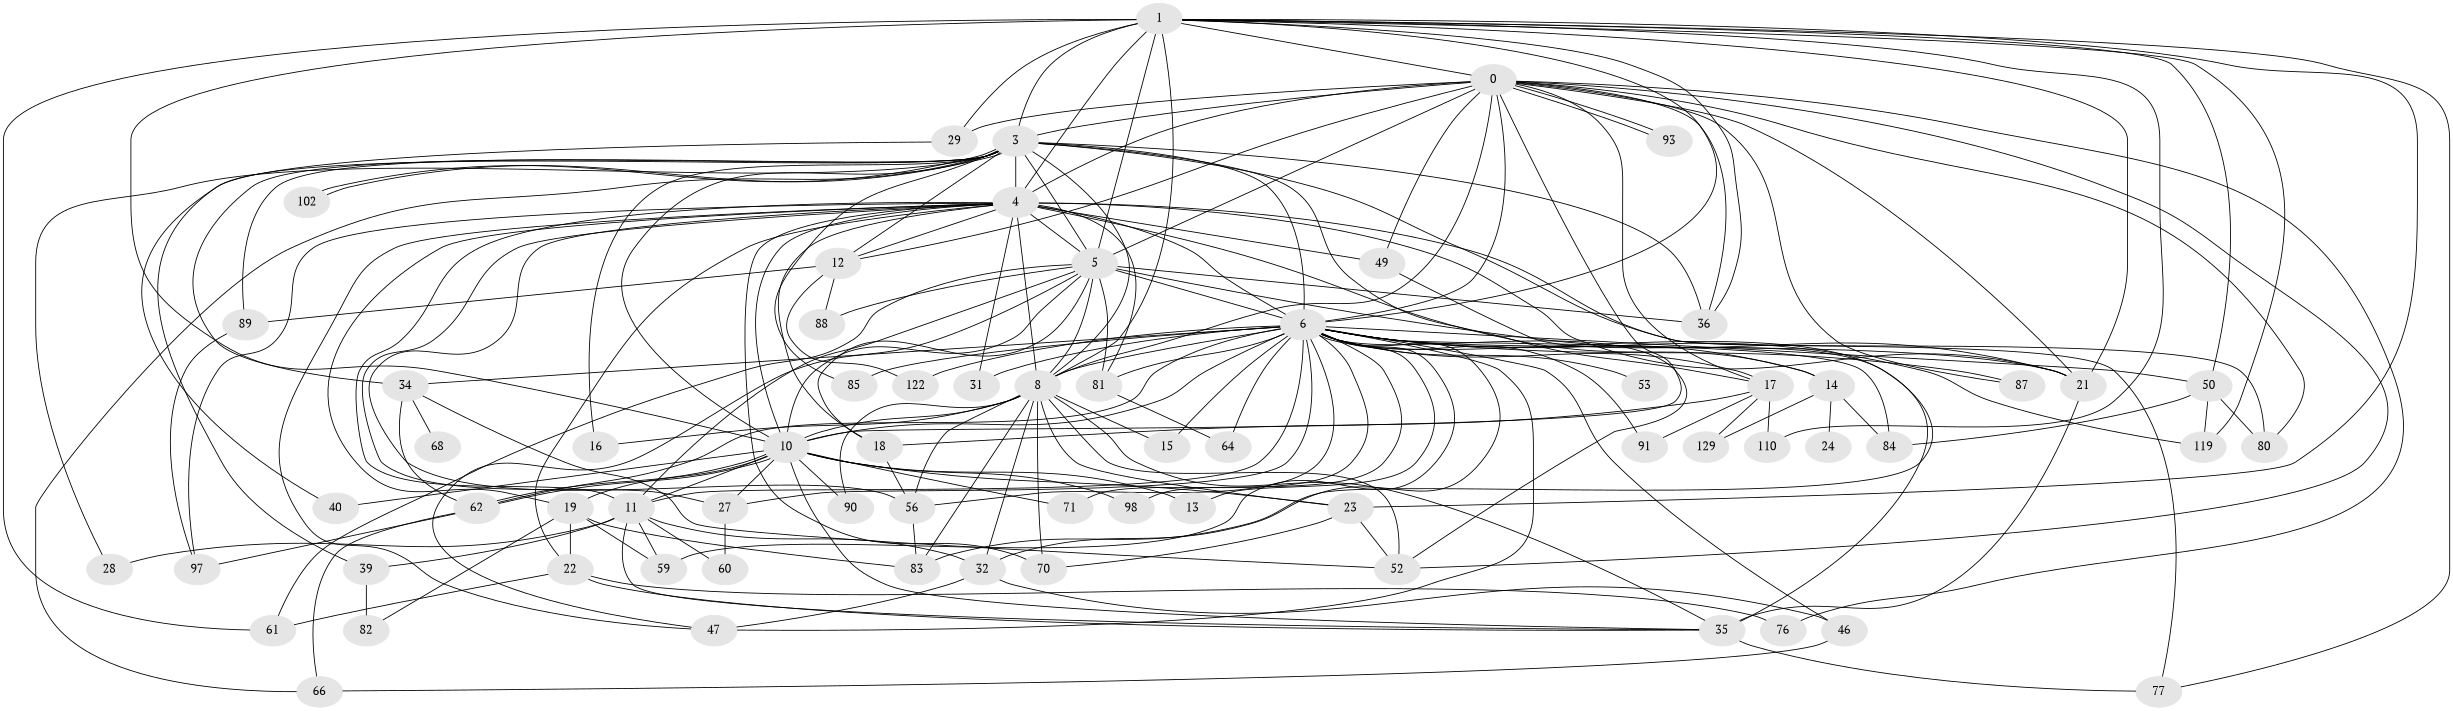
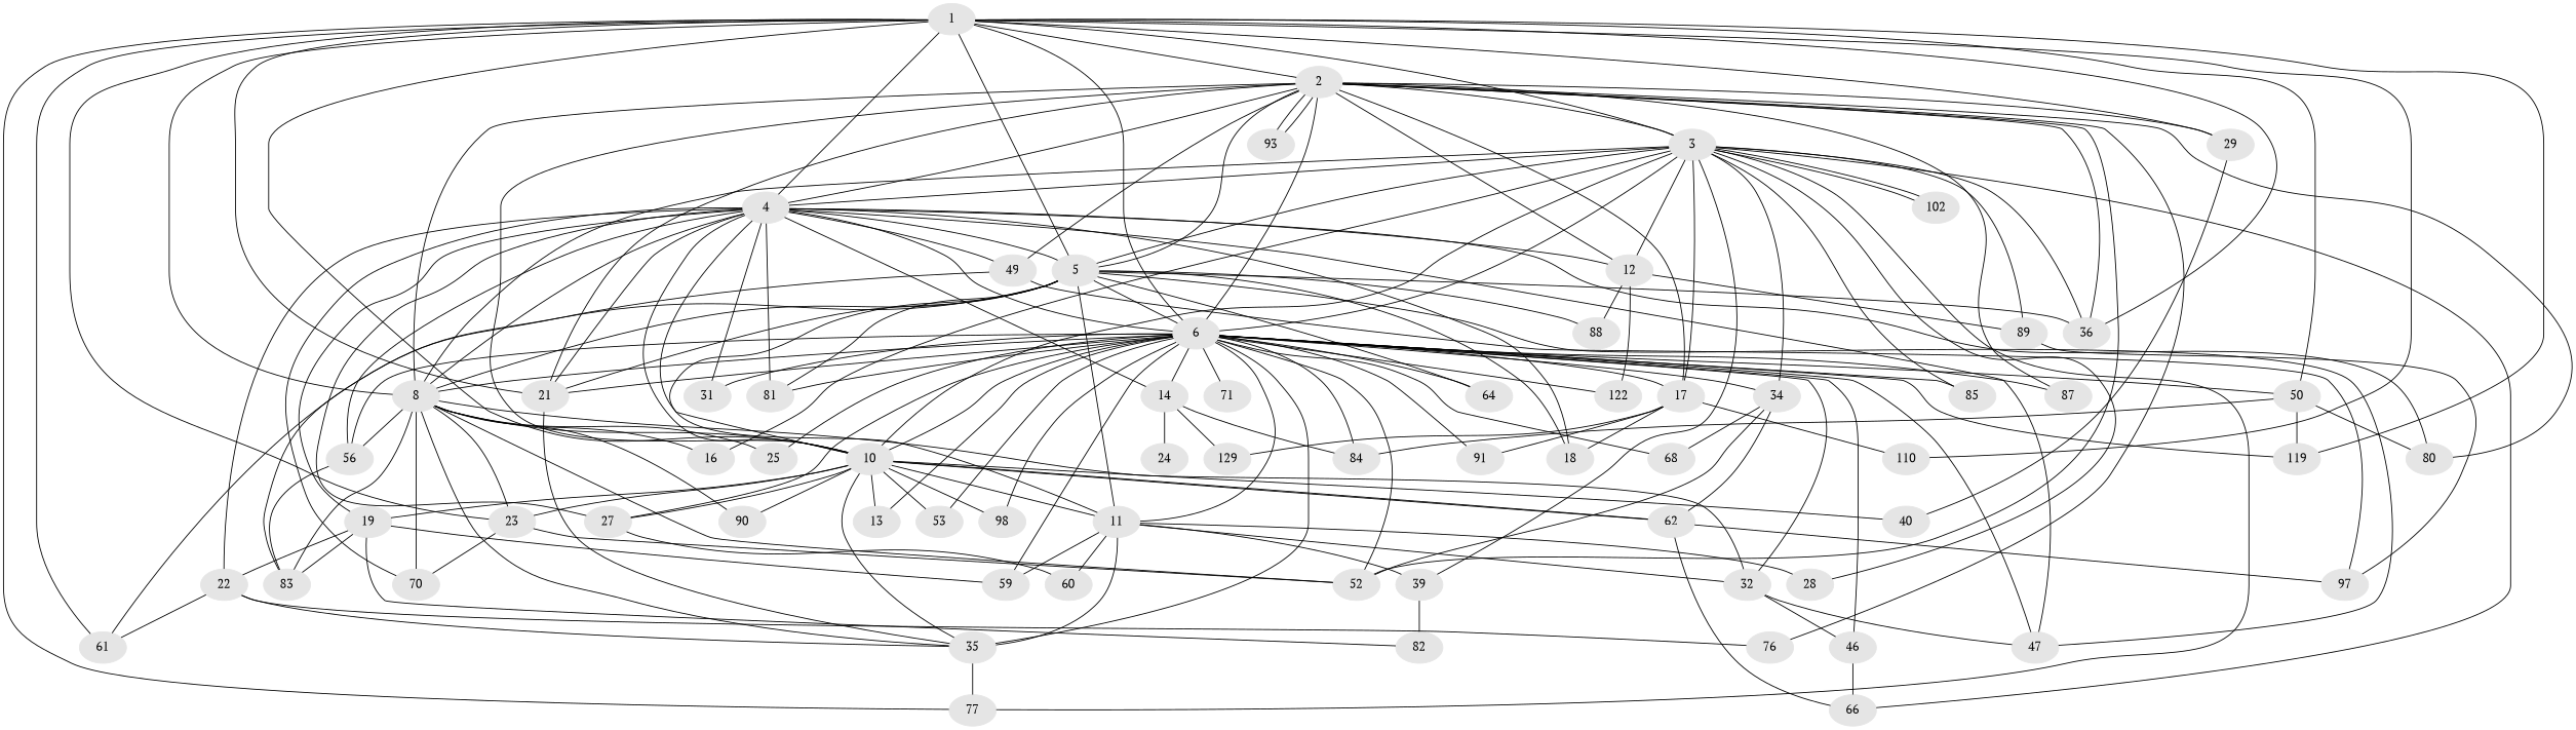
  graph {
    fontname="PT Serif"
    node [color=gray90 fontname="PT Serif" style=filled]
    edge [fontname="PT Serif"]
    1 [super="+44+73"]
-   2 [super="+112+121" label=0]
+   2 [super="+112+121"]
    3
    4 [super="+48+26+95+20+38"]
    5 [super="+58+9+96"]
    6 [super="+30+104+7"]
    8
    10 [super="+41"]
    21 [super="+107+111+54+37"]
    23 [super="+43"]
    29 [super="+33"]
    36
    50 [super="+63+55"]
    61 [super="+132"]
    77 [super="+94"]
    110
    119 [super="+133"]
    12 [super="+79"]
    17
    49
    52 [super="+85+103"]
    76
    80
    87
    93
    n26 [label=85 super="+42"]
    16
    28
    34 [super="+67+106"]
    39 [super="+131"]
    66 [super="+78"]
    89 [super="+115"]
    102
    11
    14
    18
    19 [super="+123+75"]
    22
    27
    31
    47 [super="+136+72"]
    56 [super="+92+99"]
    70 [super="+74"]
    81
    97
    64
    88
    13
-   25 [label=15]
+   25
    32 [super="+126"]
    35 [super="+57"]
    46 [super="+114"]
    53
    59
    68
    71
    84 [super="+135"]
    91
    98
    122
    83 [super="+100"]
    90
    40
    62 [super="+116"]
    129
    82
    60
    24
    1 -- 2
    1 -- 3
    1 -- 4 [weight=2]
    1 -- 5 [weight=2]
    1 -- 6 [weight=2]
    1 -- 8
    1 -- 10 [weight=2]
    1 -- 21
    1 -- 23
    1 -- 29 [weight=2]
    1 -- 36
    1 -- 50
    1 -- 61
    1 -- 77
    1 -- 110
    1 -- 119
    2 -- 3 [weight=2]
    2 -- 4 [weight=2]
    2 -- 5 [weight=3]
    2 -- 6 [weight=2]
    2 -- 8
    2 -- 10
    2 -- 21
    2 -- 29
    2 -- 36
    2 -- 12
    2 -- 17 [weight=2]
    2 -- 49
    2 -- 52
    2 -- 76
    2 -- 80
    2 -- 87
    2 -- 93
    2 -- 93
    3 -- 4
    3 -- 5 [weight=2]
    3 -- 6 [weight=2]
    3 -- 8
    3 -- 10
    3 -- 36
    3 -- 77
    3 -- 12
    3 -- 17
    3 -- n26
    3 -- 16
    3 -- 28
    3 -- 34
    3 -- 39
    3 -- 66
    3 -- 89
    3 -- 102
    3 -- 102
    4 -- 5 [weight=2]
    4 -- 6 [weight=3]
    4 -- 8
    4 -- 10
    4 -- 21 [weight=2]
    4 -- 12
    4 -- 49
    4 -- 80
    4 -- 11
    4 -- 14
    4 -- 18
    4 -- 19 [weight=3]
    4 -- 22
    4 -- 27
    4 -- 31
    4 -- 47
    4 -- 56
    4 -- 70
    4 -- 81
-   4 -- 97
+   49 -- 97
    5 -- 6 [weight=5]
    5 -- 8 [weight=3]
    5 -- 10 [weight=2]
    5 -- 21
    5 -- 36
    5 -- 61
    5 -- 11
    5 -- 18
    5 -- 47
    5 -- 81
-   81 -- 64
+   5 -- 64
    5 -- 88
    6 -- 8 [weight=2]
    6 -- 10 [weight=3]
    6 -- 21 [weight=2]
    6 -- 50
    6 -- 119
    6 -- 17
    6 -- 52
    6 -- 87
    6 -- n26 [weight=2]
    6 -- 34 [weight=2]
    6 -- 11
    6 -- 14
    6 -- 27
    6 -- 31
    6 -- 47
    6 -- 56
    6 -- 81
    6 -- 64
    6 -- 13
    6 -- 25
    6 -- 32
    6 -- 35 [weight=3]
    6 -- 46
    6 -- 53
    6 -- 59
-   6 -- 62 [weight=2]
+   6 -- 68 [weight=2]
    6 -- 71
    6 -- 84
    6 -- 91
    6 -- 98
    6 -- 122
    8 -- 10
    8 -- 23
    8 -- 52 [weight=3]
    8 -- 16
    8 -- 56
    8 -- 70
    8 -- 25
    8 -- 32
    8 -- 35
    8 -- 83
    8 -- 90
    10 -- 23
    10 -- 11
    10 -- 19
    10 -- 27
    10 -- 13
    10 -- 35
-   10 -- 71
+   10 -- 53
    10 -- 98
    10 -- 90
    10 -- 40
    10 -- 62
    10 -- 62
    21 -- 35
    23 -- 52
    23 -- 70
    29 -- 40
    50 -- 119
    50 -- 80
    50 -- 84
    12 -- 89
    12 -- 88
    12 -- 122
    17 -- 110
    17 -- 18
    17 -- 91
    17 -- 129
    49 -- 83
    34 -- 52
    34 -- 68
    34 -- 62
    39 -- 82 [weight=2]
    89 -- 97
    11 -- 28
    11 -- 39
    11 -- 32
    11 -- 35
    11 -- 59
    11 -- 60
    14 -- 84
    14 -- 129
    14 -- 24
-   18 -- 56
    19 -- 22
    19 -- 59
    19 -- 83
    19 -- 82
    22 -- 61
    22 -- 76
    22 -- 35
    27 -- 60
    56 -- 83
    32 -- 47
    32 -- 46
    35 -- 77
    46 -- 66
    62 -- 66
    62 -- 97
  }
